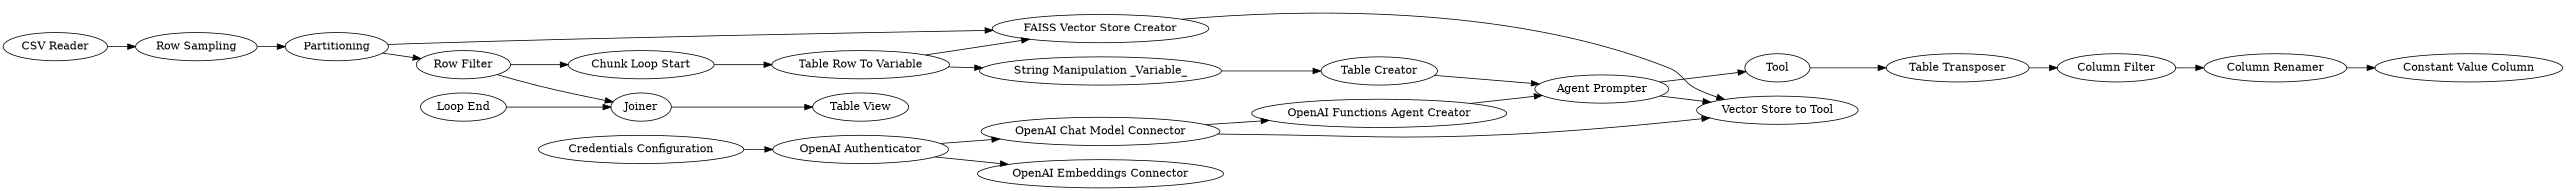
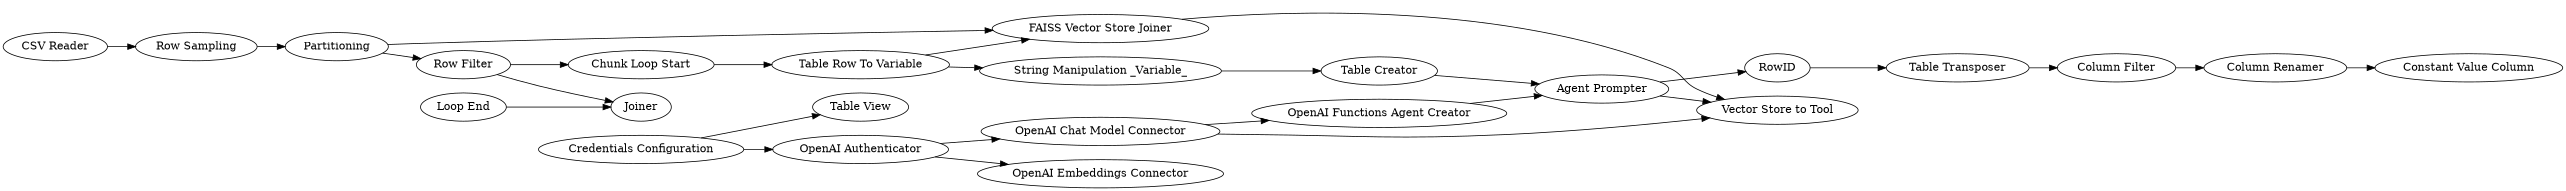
  digraph {
    rankdir=LR
    n1 [label="CSV Reader"]
    n2 [label="Row Sampling"]
    n3 [label=Partitioning]
    n4 [label="Credentials Configuration"]
    n5 [label="OpenAI Authenticator"]
    n6 [label="OpenAI Embeddings Connector"]
    n7 [label="OpenAI Chat Model Connector"]
    n8 [label="Vector Store to Tool"]
    n9 [label="OpenAI Functions Agent Creator"]
-   n10 [label="FAISS Vector Store Creator"]
+   n10 [label="FAISS Vector Store Joiner"]
    n11 [label="Agent Prompter"]
-   n12 [label=Tool]
+   n12 [label=RowID]
    n13 [label="Table Transposer"]
    n14 [label="Table Creator"]
    n15 [label="Row Filter"]
    n16 [label="Chunk Loop Start"]
    n17 [label=Joiner]
    n18 [label="Table Row To Variable"]
    n19 [label="String Manipulation _Variable_"]
    n20 [label="Loop End"]
    n21 [label="Table View"]
    n22 [label="Column Filter"]
    n23 [label="Column Renamer"]
    n24 [label="Constant Value Column"]
    n1 -> n2
    n2 -> n3
    n3 -> n10
    n3 -> n15
    n4 -> n5
    n5 -> n6
    n5 -> n7
    n7 -> n8
    n7 -> n9
    n9 -> n11
    n10 -> n8
    n11 -> n8
    n11 -> n12
    n12 -> n13
    n13 -> n22
    n14 -> n11
    n15 -> n16
    n15 -> n17
    n16 -> n18
-   n17 -> n21
+   n4 -> n21
    n18 -> n10
    n18 -> n19
    n19 -> n14
    n20 -> n17
    n22 -> n23
    n23 -> n24
  }
